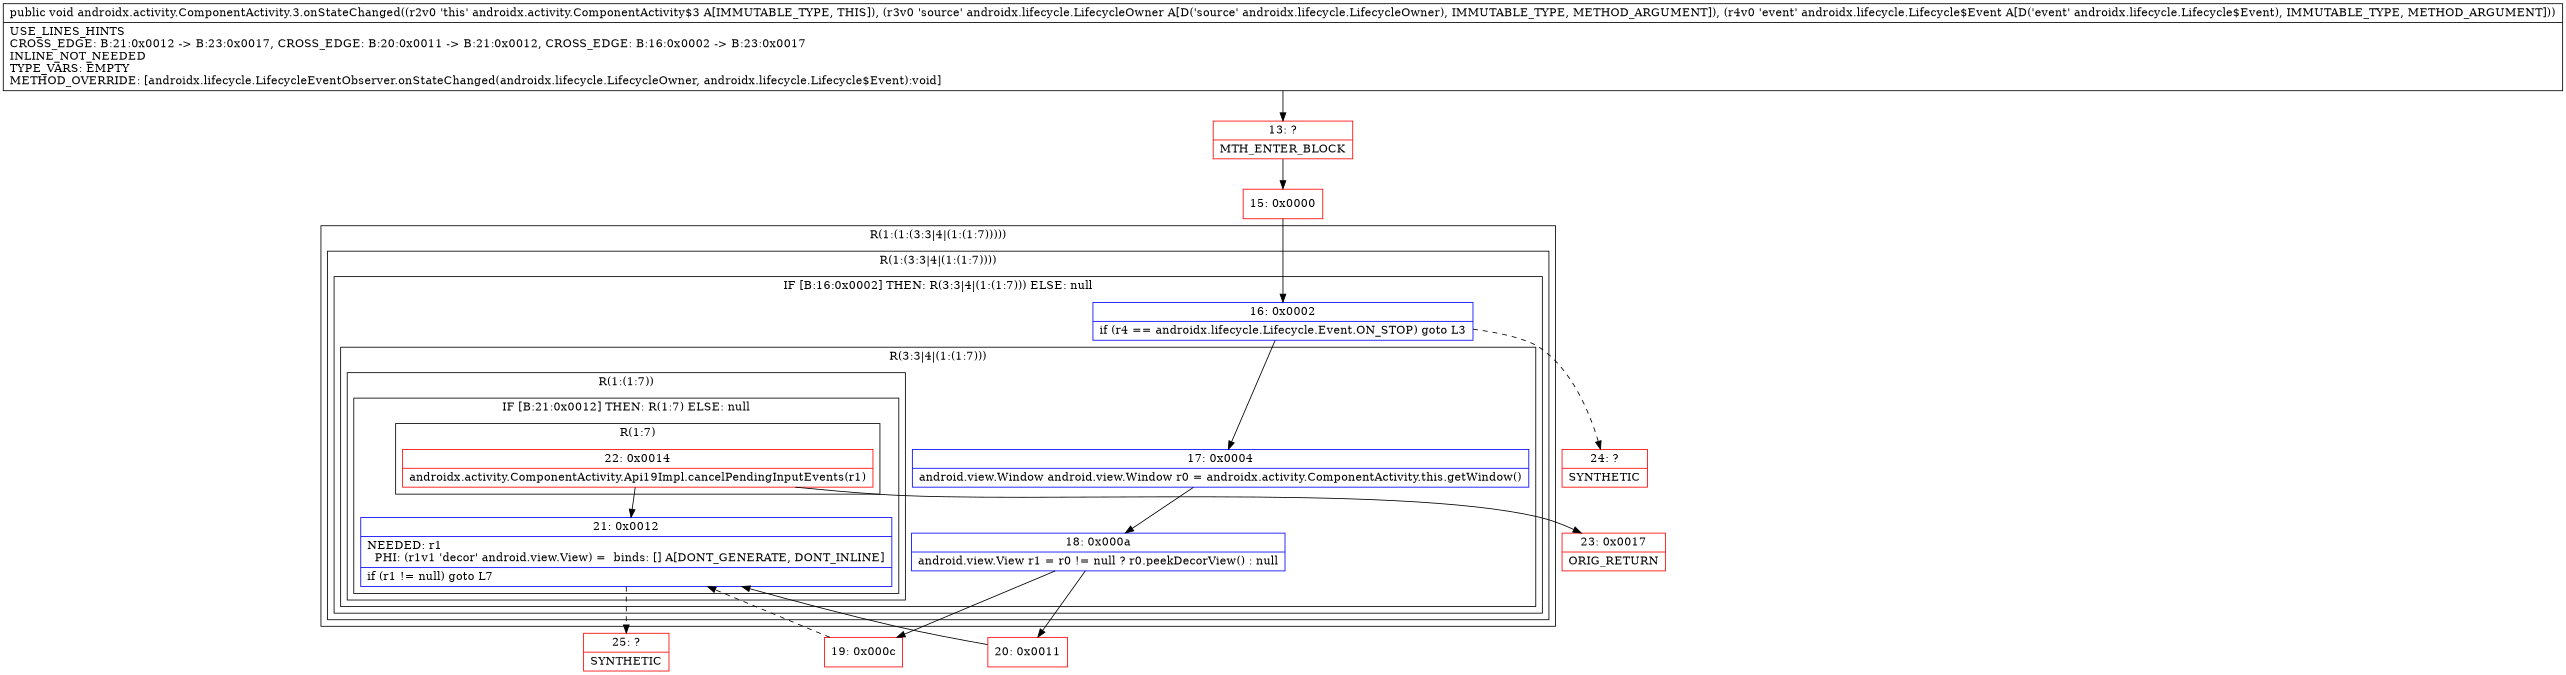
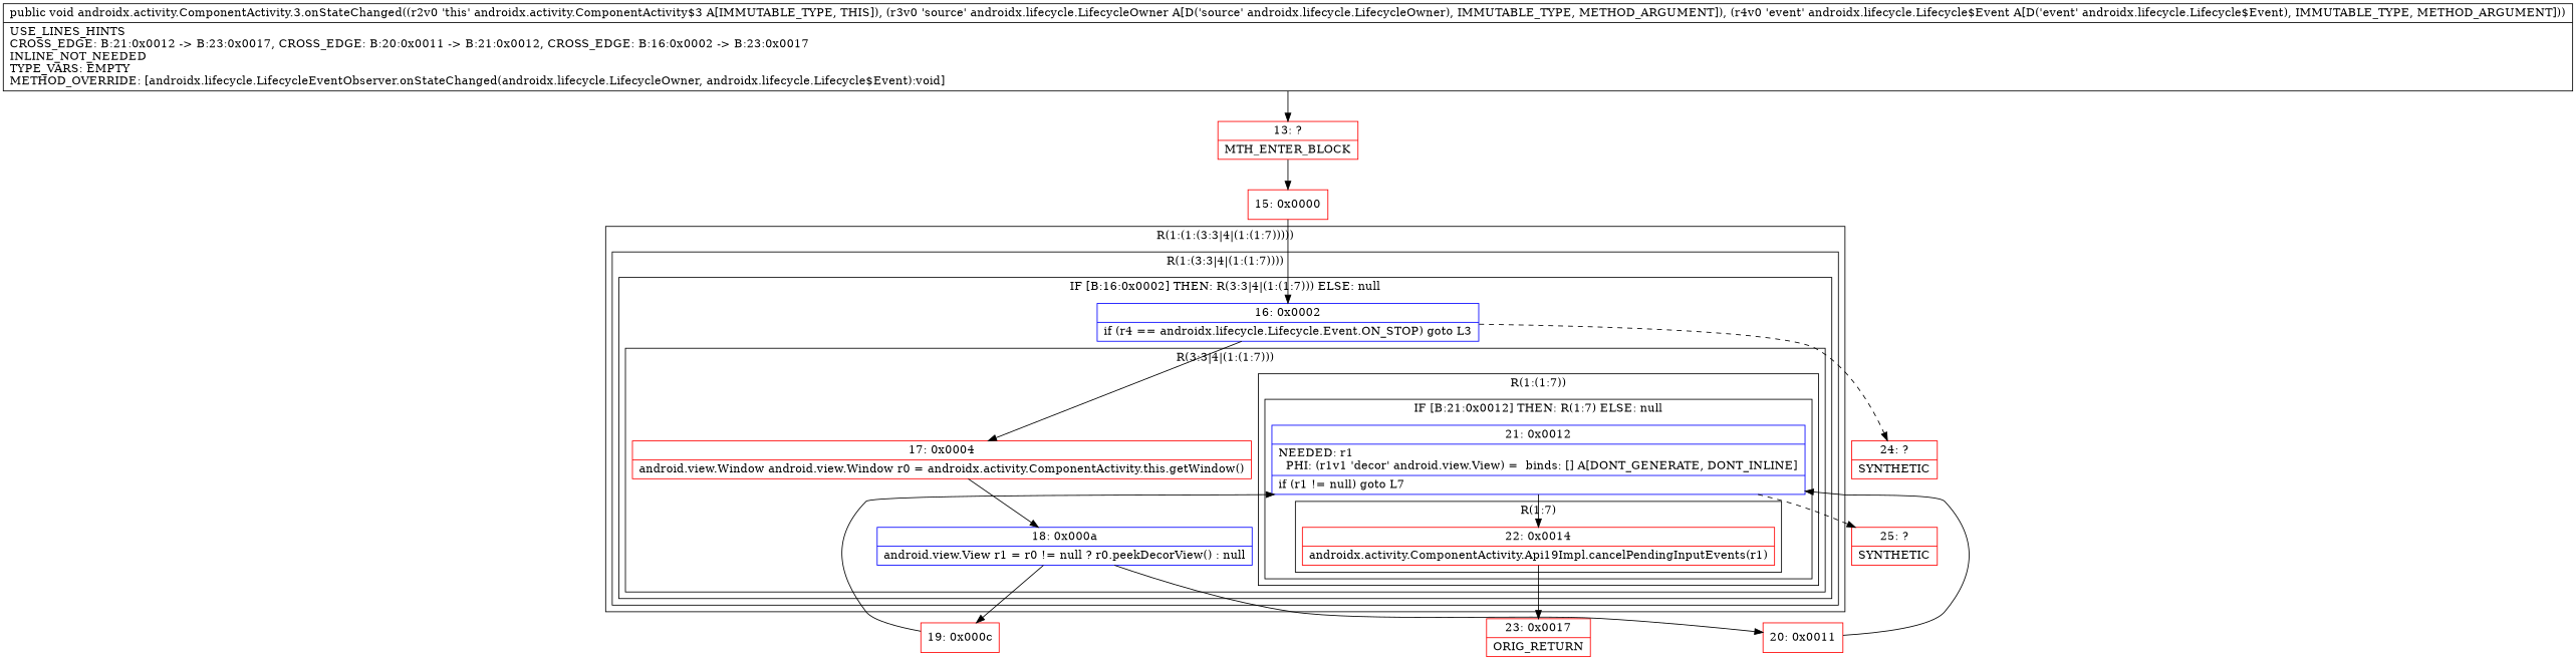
  digraph {
    node [color=red shape=record]
    n1 [label="{22\:\ 0x0014|androidx.activity.ComponentActivity.Api19Impl.cancelPendingInputEvents(r1)\l}"]
    n2 [color=blue label="{21\:\ 0x0012|NEEDED: r1 \l  PHI: (r1v1 'decor' android.view.View) =  binds: [] A[DONT_GENERATE, DONT_INLINE]\l|if (r1 != null) goto L7\l}"]
-   n3 [color=blue label="{17\:\ 0x0004|android.view.Window android.view.Window r0 = androidx.activity.ComponentActivity.this.getWindow()\l}"]
+   n3 [label="{17\:\ 0x0004|android.view.Window android.view.Window r0 = androidx.activity.ComponentActivity.this.getWindow()\l}"]
    n4 [color=blue label="{18\:\ 0x000a|android.view.View r1 = r0 != null ? r0.peekDecorView() : null\l}"]
    n5 [color=blue label="{16\:\ 0x0002|if (r4 == androidx.lifecycle.Lifecycle.Event.ON_STOP) goto L3\l}"]
    n6 [label="{23\:\ 0x0017|ORIG_RETURN\l}"]
    n7 [label="{25\:\ ?|SYNTHETIC\l}"]
    n8 [label="{19\:\ 0x000c}"]
    n9 [label="{20\:\ 0x0011}"]
    n10 [label="{24\:\ ?|SYNTHETIC\l}"]
    n11 [label="{13\:\ ?|MTH_ENTER_BLOCK\l}"]
    n12 [label="{15\:\ 0x0000}"]
    n13 [label="{public void androidx.activity.ComponentActivity.3.onStateChanged((r2v0 'this' androidx.activity.ComponentActivity$3 A[IMMUTABLE_TYPE, THIS]), (r3v0 'source' androidx.lifecycle.LifecycleOwner A[D('source' androidx.lifecycle.LifecycleOwner), IMMUTABLE_TYPE, METHOD_ARGUMENT]), (r4v0 'event' androidx.lifecycle.Lifecycle$Event A[D('event' androidx.lifecycle.Lifecycle$Event), IMMUTABLE_TYPE, METHOD_ARGUMENT]))  | USE_LINES_HINTS\lCROSS_EDGE: B:21:0x0012 \-\> B:23:0x0017, CROSS_EDGE: B:20:0x0011 \-\> B:21:0x0012, CROSS_EDGE: B:16:0x0002 \-\> B:23:0x0017\lINLINE_NOT_NEEDED\lTYPE_VARS: EMPTY\lMETHOD_OVERRIDE: [androidx.lifecycle.LifecycleEventObserver.onStateChanged(androidx.lifecycle.LifecycleOwner, androidx.lifecycle.Lifecycle$Event):void]\l}" color=""]
    subgraph cluster_1 {
      label="R(1:(1:(3:3|4|(1:(1:7)))))"
      subgraph cluster_2 {
        label="R(1:(3:3|4|(1:(1:7))))"
        subgraph cluster_3 {
          label="IF [B:16:0x0002] THEN: R(3:3|4|(1:(1:7))) ELSE: null"
          n5
          subgraph cluster_4 {
            label="R(3:3|4|(1:(1:7)))"
            n3
            n4
            subgraph cluster_5 {
              label="R(1:(1:7))"
              subgraph cluster_6 {
                label="IF [B:21:0x0012] THEN: R(1:7) ELSE: null"
                n2
                subgraph cluster_7 {
                  label="R(1:7)"
                  n1
                }
              }
            }
          }
        }
      }
    }
    n1 -> n6
-   n1 -> n2
+   n2 -> n1
    n2 -> n7 [style=dashed]
    n3 -> n4
    n4 -> n8
    n4 -> n9
    n5 -> n3
    n5 -> n10 [style=dashed]
-   n8 -> n2 [style=dashed]
+   n8 -> n2
    n9 -> n2
    n11 -> n12
    n12 -> n5
    n13 -> n11
  }
